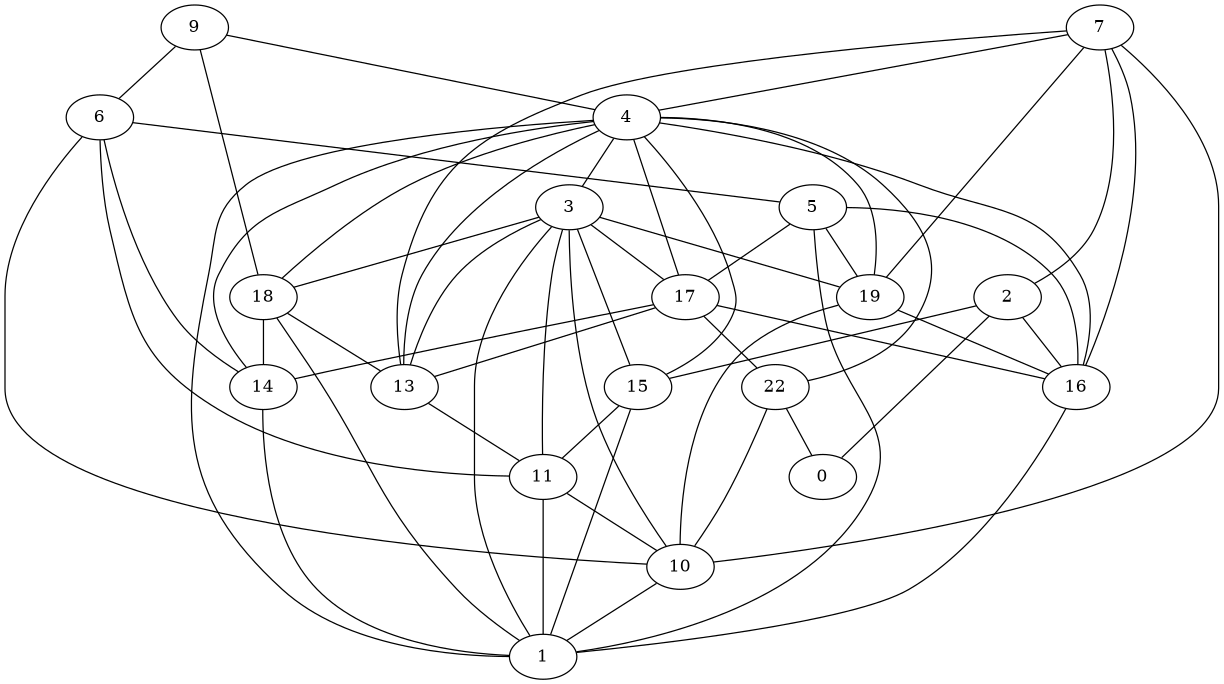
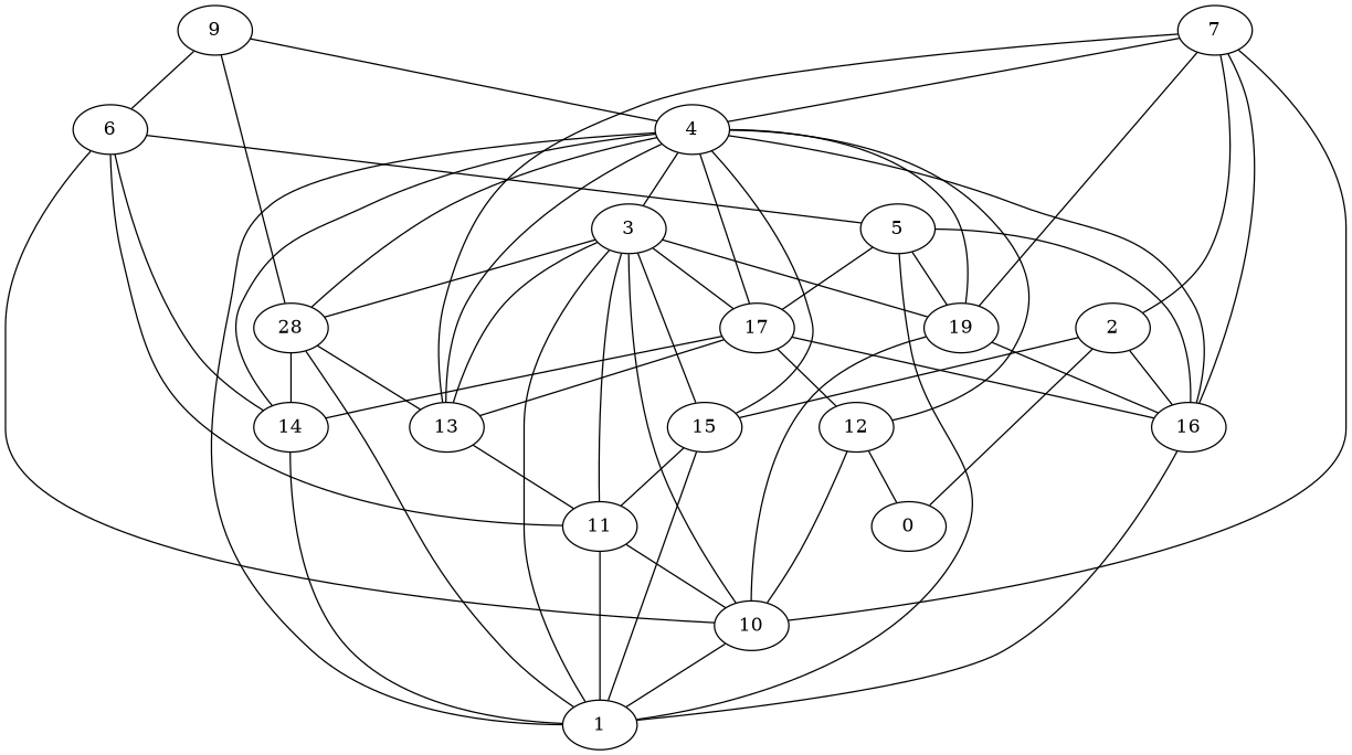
  digraph {
    edge [color=black dir=none]
-   12 [label=22]
+   12
    0
    10
    3
    17
    13
    1
    19
    11
-   18
+   18 [label=28]
    15
    16
    14
    5
    6
    4
    7
    2
    9
    subgraph sub_1 {
      12
      0
      10
      3
      17
      13
      1
      19
      11
      18
      15
      16
      14
      5
      6
      4
      7
      2
      9
    }
    12 -> 0
    12 -> 10
    10 -> 1
    3 -> 10
    3 -> 17
    3 -> 13
    3 -> 1
    3 -> 19
    3 -> 11
    3 -> 18
    3 -> 15
    17 -> 12
    17 -> 13
    17 -> 16
    17 -> 14
    13 -> 11
    19 -> 10
    19 -> 16
    11 -> 10
    11 -> 1
    18 -> 13
    18 -> 1
    18 -> 14
    15 -> 1
    15 -> 11
    16 -> 1
    14 -> 1
    5 -> 17
    5 -> 1
    5 -> 19
    5 -> 16
    6 -> 10
    6 -> 11
    6 -> 14
    6 -> 5
    4 -> 12
    4 -> 3
    4 -> 17
    4 -> 13
    4 -> 1
    4 -> 19
    4 -> 18
    4 -> 15
    4 -> 16
    4 -> 14
    7 -> 10
    7 -> 13
    7 -> 19
    7 -> 16
    7 -> 4
    7 -> 2
    2 -> 0
    2 -> 15
    2 -> 16
    9 -> 18
    9 -> 6
    9 -> 4
  }
